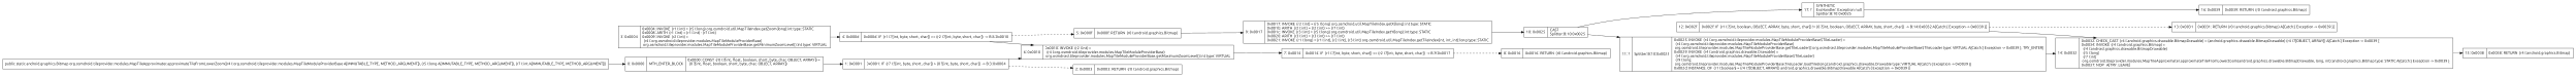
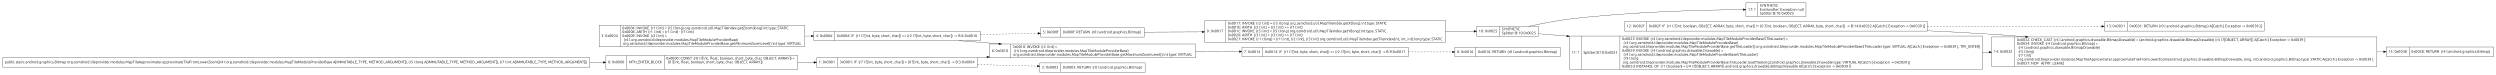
  digraph {
    fontname=Ubuntu
    rankdir=LR
    node [fontname=Ubuntu shape=record]
    edge [fontname=Ubuntu]
    n1 [label="{0\:\ 0x0000|MTH_ENTER_BLOCK\l|0x0000: CONST  (r0 I:?[int, float, boolean, short, byte, char, OBJECT, ARRAY]) = \l  (0 ?[int, float, boolean, short, byte, char, OBJECT, ARRAY])\l \l}"]
    n2 [label="{1\:\ 0x0001|0x0001: IF  (r7 I:?[int, byte, short, char]) \> (0 ?[int, byte, short, char])  \-\> B:3:0x0004 \l}"]
    n3 [label="{2\:\ 0x0003|0x0003: RETURN  (r0 I:android.graphics.Bitmap) \l}"]
    n4 [label="{6\:\ 0x0010|0x0010: INVOKE  (r2 I:int) = \l  (r4 I:org.osmdroid.tileprovider.modules.MapTileModuleProviderBase)\l org.osmdroid.tileprovider.modules.MapTileModuleProviderBase.getMaximumZoomLevel():int type: VIRTUAL \l}"]
    n5 [label="{3\:\ 0x0004|0x0004: INVOKE  (r1 I:int) = (r5 I:long) org.osmdroid.util.MapTileIndex.getZoom(long):int type: STATIC \l0x0008: ARITH  (r1 I:int) = (r1 I:int) \- (r7 I:int) \l0x0009: INVOKE  (r2 I:int) = \l  (r4 I:org.osmdroid.tileprovider.modules.MapTileModuleProviderBase)\l org.osmdroid.tileprovider.modules.MapTileModuleProviderBase.getMinimumZoomLevel():int type: VIRTUAL \l}"]
    n6 [label="{4\:\ 0x000d|0x000d: IF  (r1 I:?[int, byte, short, char]) \>= (r2 I:?[int, byte, short, char])  \-\> B:6:0x0010 \l}"]
    n7 [label="{5\:\ 0x000f|0x000f: RETURN  (r0 I:android.graphics.Bitmap) \l}"]
    n8 [label="{9\:\ 0x0017|0x0017: INVOKE  (r2 I:int) = (r5 I:long) org.osmdroid.util.MapTileIndex.getX(long):int type: STATIC \l0x001b: ARITH  (r2 I:int) = (r2 I:int) \>\> (r7 I:int) \l0x001c: INVOKE  (r3 I:int) = (r5 I:long) org.osmdroid.util.MapTileIndex.getY(long):int type: STATIC \l0x0020: ARITH  (r3 I:int) = (r3 I:int) \>\> (r7 I:int) \l0x0021: INVOKE  (r1 I:long) = (r1 I:int), (r2 I:int), (r3 I:int) org.osmdroid.util.MapTileIndex.getTileIndex(int, int, int):long type: STATIC \l}"]
    n9 [label="{7\:\ 0x0014|0x0014: IF  (r1 I:?[int, byte, short, char]) \<= (r2 I:?[int, byte, short, char])  \-\> B:9:0x0017 \l}"]
    n10 [label="{8\:\ 0x0016|0x0016: RETURN  (r0 I:android.graphics.Bitmap) \l}"]
-   n11 [label="{10\:\ 0x0025|CAST\lSplitter:B:10:0x0025\l}"]
+   n11 [label="{10\:\ 0x0025|SYNTHETIC\lSplitter:B:10:0x0025\l}"]
    n12 [label="{11\:\ ?|Splitter:B:10:0x0025\l|0x0025: INVOKE  (r4 I:org.osmdroid.tileprovider.modules.MapTileModuleProviderBase$TileLoader) = \l  (r4 I:org.osmdroid.tileprovider.modules.MapTileModuleProviderBase)\l org.osmdroid.tileprovider.modules.MapTileModuleProviderBase.getTileLoader():org.osmdroid.tileprovider.modules.MapTileModuleProviderBase$TileLoader type: VIRTUAL A[Catch:\{ Exception \-\> 0x0039 \}, TRY_ENTER]\l0x0029: INVOKE  (r4 I:android.graphics.drawable.Drawable) = \l  (r4 I:org.osmdroid.tileprovider.modules.MapTileModuleProviderBase$TileLoader)\l  (r9 I:long)\l org.osmdroid.tileprovider.modules.MapTileModuleProviderBase.TileLoader.loadTile(long):android.graphics.drawable.Drawable type: VIRTUAL A[Catch:\{ Exception \-\> 0x0039 \}]\l0x002d: INSTANCE_OF  (r1 I:boolean) = (r4 I:?[OBJECT, ARRAY]) android.graphics.drawable.BitmapDrawable A[Catch:\{ Exception \-\> 0x0039 \}]\l}"]
    n13 [label="{17\:\ ?|SYNTHETIC\lExcHandler: Exception null\lSplitter:B:10:0x0025\l}"]
    n14 [label="{14\:\ 0x0032|0x0032: CHECK_CAST  (r4 I:android.graphics.drawable.BitmapDrawable) = (android.graphics.drawable.BitmapDrawable) (r4 I:?[OBJECT, ARRAY]) A[Catch:\{ Exception \-\> 0x0039 \}]\l0x0034: INVOKE  (r4 I:android.graphics.Bitmap) = \l  (r4 I:android.graphics.drawable.BitmapDrawable)\l  (r5 I:long)\l  (r7 I:int)\l org.osmdroid.tileprovider.modules.MapTileApproximater.approximateTileFromLowerZoom(android.graphics.drawable.BitmapDrawable, long, int):android.graphics.Bitmap type: STATIC A[Catch:\{ Exception \-\> 0x0039 \}]\l0x0037: NOP   A[TRY_LEAVE]\l}"]
-   n15 [label="{16\:\ 0x0039|0x0039: RETURN  (r0 I:android.graphics.Bitmap) \l}"]
    n16 [label="{12\:\ 0x002f|0x002f: IF  (r1 I:?[int, boolean, OBJECT, ARRAY, byte, short, char]) != (0 ?[int, boolean, OBJECT, ARRAY, byte, short, char])  \-\> B:14:0x0032 A[Catch:\{ Exception \-\> 0x0039 \}]\l}"]
    n17 [label="{13\:\ 0x0031|0x0031: RETURN  (r0 I:android.graphics.Bitmap) A[Catch:\{ Exception \-\> 0x0039 \}]\l}"]
    n18 [label="{15\:\ 0x0038|0x0038: RETURN  (r4 I:android.graphics.Bitmap) \l}"]
    n19 [label="{public static android.graphics.Bitmap org.osmdroid.tileprovider.modules.MapTileApproximater.approximateTileFromLowerZoom((r4 I:org.osmdroid.tileprovider.modules.MapTileModuleProviderBase A[IMMUTABLE_TYPE, METHOD_ARGUMENT]), (r5 I:long A[IMMUTABLE_TYPE, METHOD_ARGUMENT]), (r7 I:int A[IMMUTABLE_TYPE, METHOD_ARGUMENT])) }"]
    n1 -> n2
    n2 -> n3 [style=dashed]
    n2 -> n4
    n4 -> n9
    n5 -> n6
    n6 -> n4
    n6 -> n7 [style=dashed]
    n7 -> n8
    n8 -> n11
    n9 -> n10 [style=dashed]
    n11 -> n12
    n11 -> n13
    n12 -> n14
-   n13 -> n15
    n14 -> n18
    n16 -> n14
    n16 -> n17 [style=dashed]
    n19 -> n1
  }
